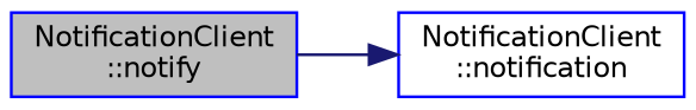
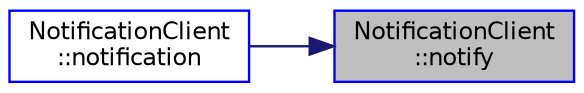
  digraph {
    rankdir=LR
    node [color=blue fontname=Helvetica fontsize=10 shape=record style=filled]
    n1 [fillcolor=grey75 fontcolor=black height=0.2 label="NotificationClient\l::notify" width=0.4]
    n2 [fillcolor=white height=0.2 label="NotificationClient\l::notification" width=0.4]
-   n1 -> n2 [color=midnightblue fontname=Helvetica fontsize=10 labelfontname=Helvetica labelfontsize=10 style=solid]
+   n2 -> n1 [color=midnightblue fontname=Helvetica fontsize=10 labelfontname=Helvetica labelfontsize=10 style=solid]
  }
